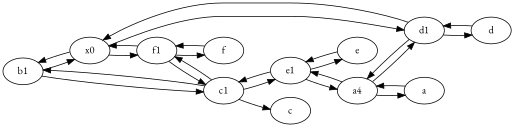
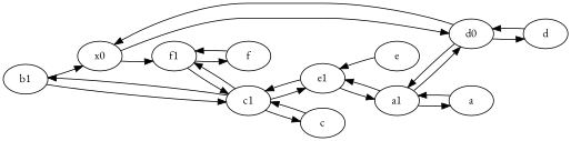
  digraph {
    fontname="EB Garamond"
    rankdir=LR
    node [fontname="EB Garamond"]
    edge [fontname="EB Garamond"]
    b1
    x0
    c1
    e
    e1
-   a1 [label=a4]
+   a1
    a
-   d1
+   d1 [label=d0]
    f1
    c
    d
    f
    b1 -> x0
    b1 -> c1
-   x0 -> b1
    x0 -> d1
    x0 -> f1
    c1 -> b1
    c1 -> e1
    c1 -> f1
    c1 -> c
    e -> e1
    e1 -> c1
-   e1 -> e
    e1 -> a1
    a1 -> e1
    a1 -> a
    a1 -> d1
    a -> a1
    d1 -> x0
    d1 -> a1
    d1 -> d
-   f1 -> x0
    f1 -> c1
    f1 -> f
+   c -> c1
    d -> d1
    f -> f1
  }
